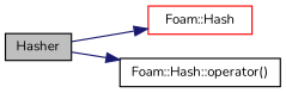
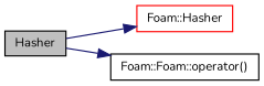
  digraph {
    fontname=Nunito
    rankdir=LR
    node [color=black fontname=Nunito fontsize=10 shape=record]
    edge [color=midnightblue fontname=Nunito fontsize=10 labelfontname=FreeSans labelfontsize=10 style=solid]
    n1 [fillcolor=grey75 fontcolor=black height=0.2 label=Hasher style=filled width=0.4]
-   n2 [color=red height=0.2 label="Foam::Hash" width=0.4]
-   n3 [height=0.2 label="Foam::Hash::operator()" width=0.4]
+   n2 [color=red height=0.2 label="Foam::Hasher" width=0.4]
+   n3 [height=0.2 label="Foam::Foam::operator()" width=0.4]
    n1 -> n2
    n1 -> n3
  }
